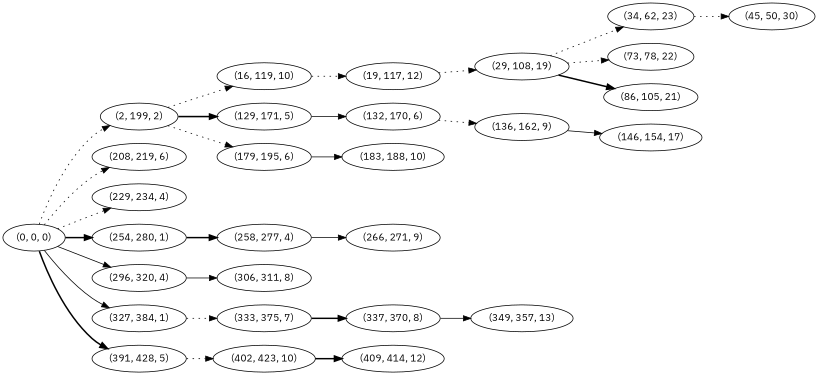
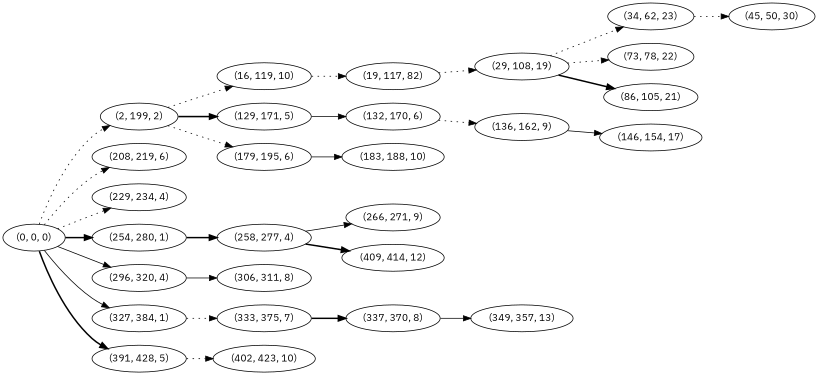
  digraph {
    fontname="IBM Plex Sans"
    rankdir=LR
    node [fontname="IBM Plex Sans"]
    edge [fontname="IBM Plex Sans" style=dotted]
    "(0, 0, 0)"
    "(2, 199, 2)"
    "(208, 219, 6)"
    "(229, 234, 4)"
    "(254, 280, 1)"
    "(296, 320, 4)"
    "(327, 384, 1)"
    "(391, 428, 5)"
    "(16, 119, 10)"
    "(129, 171, 5)"
    "(179, 195, 6)"
    "(258, 277, 4)"
    "(306, 311, 8)"
    "(333, 375, 7)"
    "(402, 423, 10)"
-   "(19, 117, 12)"
+   "(19, 117, 12)" [label="(19, 117, 82)"]
    "(132, 170, 6)"
    "(183, 188, 10)"
    "(29, 108, 19)"
    "(34, 62, 23)"
    "(73, 78, 22)"
    "(86, 105, 21)"
    "(45, 50, 30)"
    "(136, 162, 9)"
    "(146, 154, 17)"
    "(266, 271, 9)"
    "(337, 370, 8)"
    "(349, 357, 13)"
    "(409, 414, 12)"
    "(0, 0, 0)" -> "(2, 199, 2)"
    "(0, 0, 0)" -> "(208, 219, 6)"
    "(0, 0, 0)" -> "(229, 234, 4)"
    "(0, 0, 0)" -> "(254, 280, 1)" [style=bold]
    "(0, 0, 0)" -> "(296, 320, 4)" [style=solid]
    "(0, 0, 0)" -> "(327, 384, 1)" [style=solid]
    "(0, 0, 0)" -> "(391, 428, 5)" [style=bold]
    "(2, 199, 2)" -> "(16, 119, 10)"
    "(2, 199, 2)" -> "(129, 171, 5)" [style=bold]
    "(2, 199, 2)" -> "(179, 195, 6)"
    "(254, 280, 1)" -> "(258, 277, 4)" [style=bold]
    "(296, 320, 4)" -> "(306, 311, 8)" [style=solid]
    "(327, 384, 1)" -> "(333, 375, 7)"
    "(391, 428, 5)" -> "(402, 423, 10)"
    "(16, 119, 10)" -> "(19, 117, 12)"
    "(129, 171, 5)" -> "(132, 170, 6)" [style=solid]
    "(179, 195, 6)" -> "(183, 188, 10)" [style=solid]
    "(258, 277, 4)" -> "(266, 271, 9)" [style=solid]
    "(333, 375, 7)" -> "(337, 370, 8)" [style=bold]
-   "(402, 423, 10)" -> "(409, 414, 12)" [style=bold]
+   "(258, 277, 4)" -> "(409, 414, 12)" [style=bold]
    "(19, 117, 12)" -> "(29, 108, 19)"
    "(132, 170, 6)" -> "(136, 162, 9)"
    "(29, 108, 19)" -> "(34, 62, 23)"
    "(29, 108, 19)" -> "(73, 78, 22)"
    "(29, 108, 19)" -> "(86, 105, 21)" [style=bold]
    "(34, 62, 23)" -> "(45, 50, 30)"
    "(136, 162, 9)" -> "(146, 154, 17)" [style=solid]
    "(337, 370, 8)" -> "(349, 357, 13)" [style=solid]
  }
